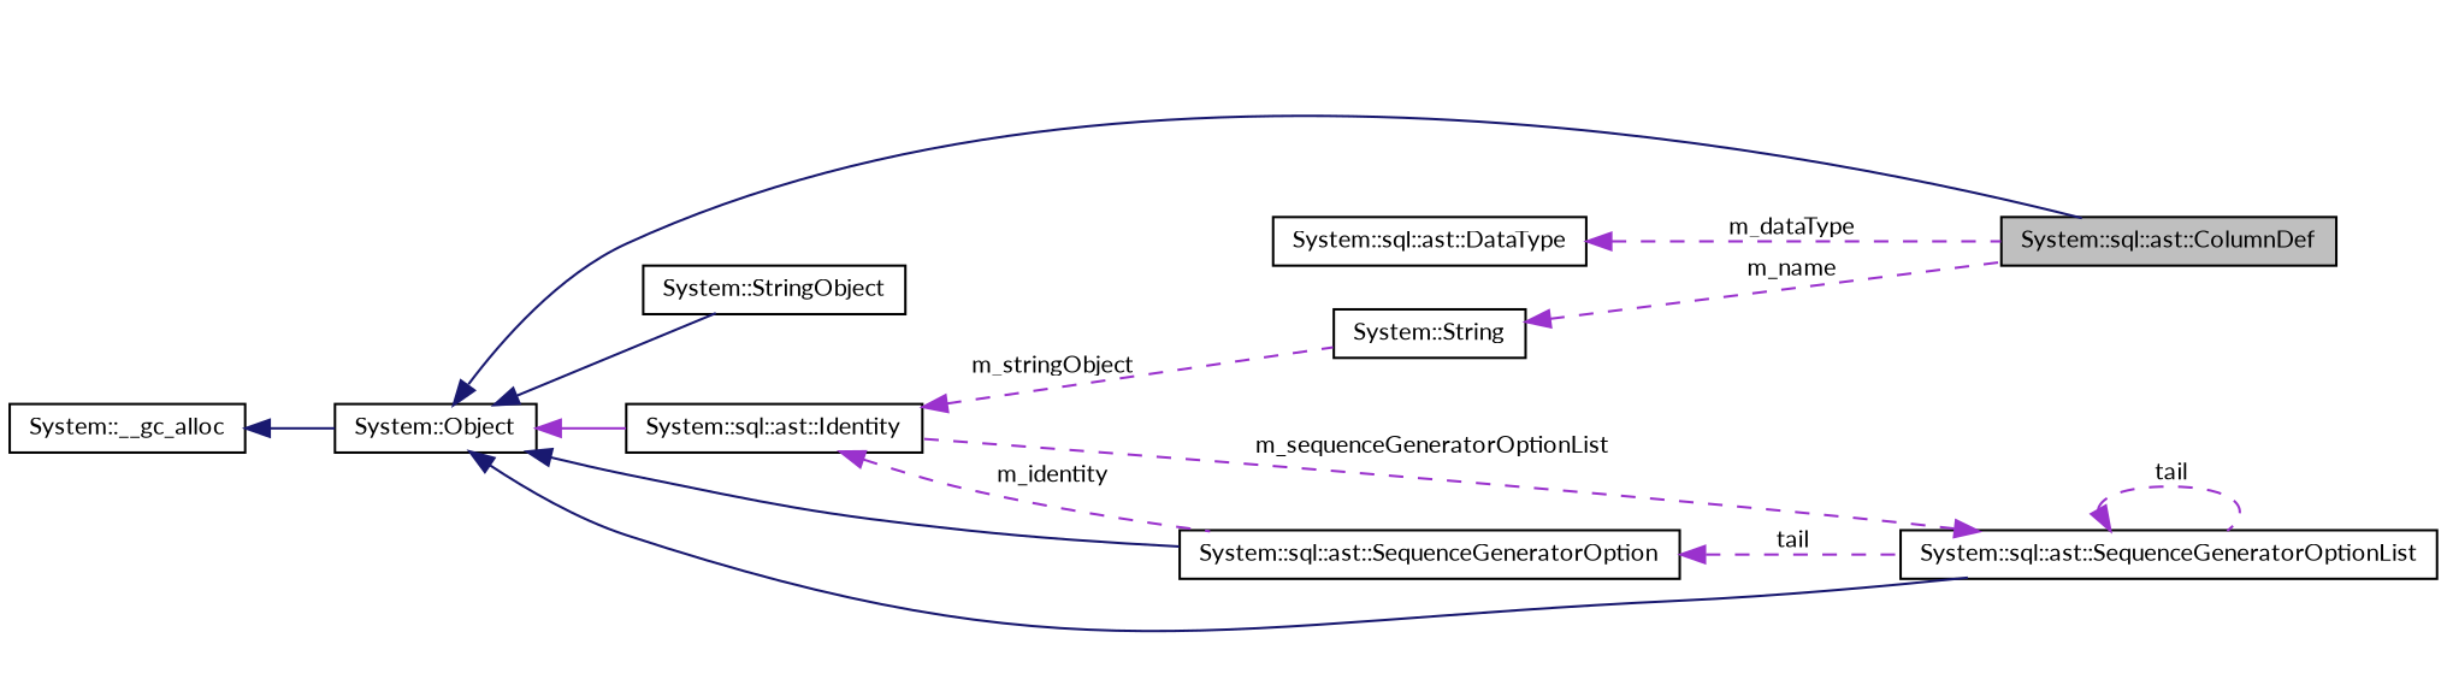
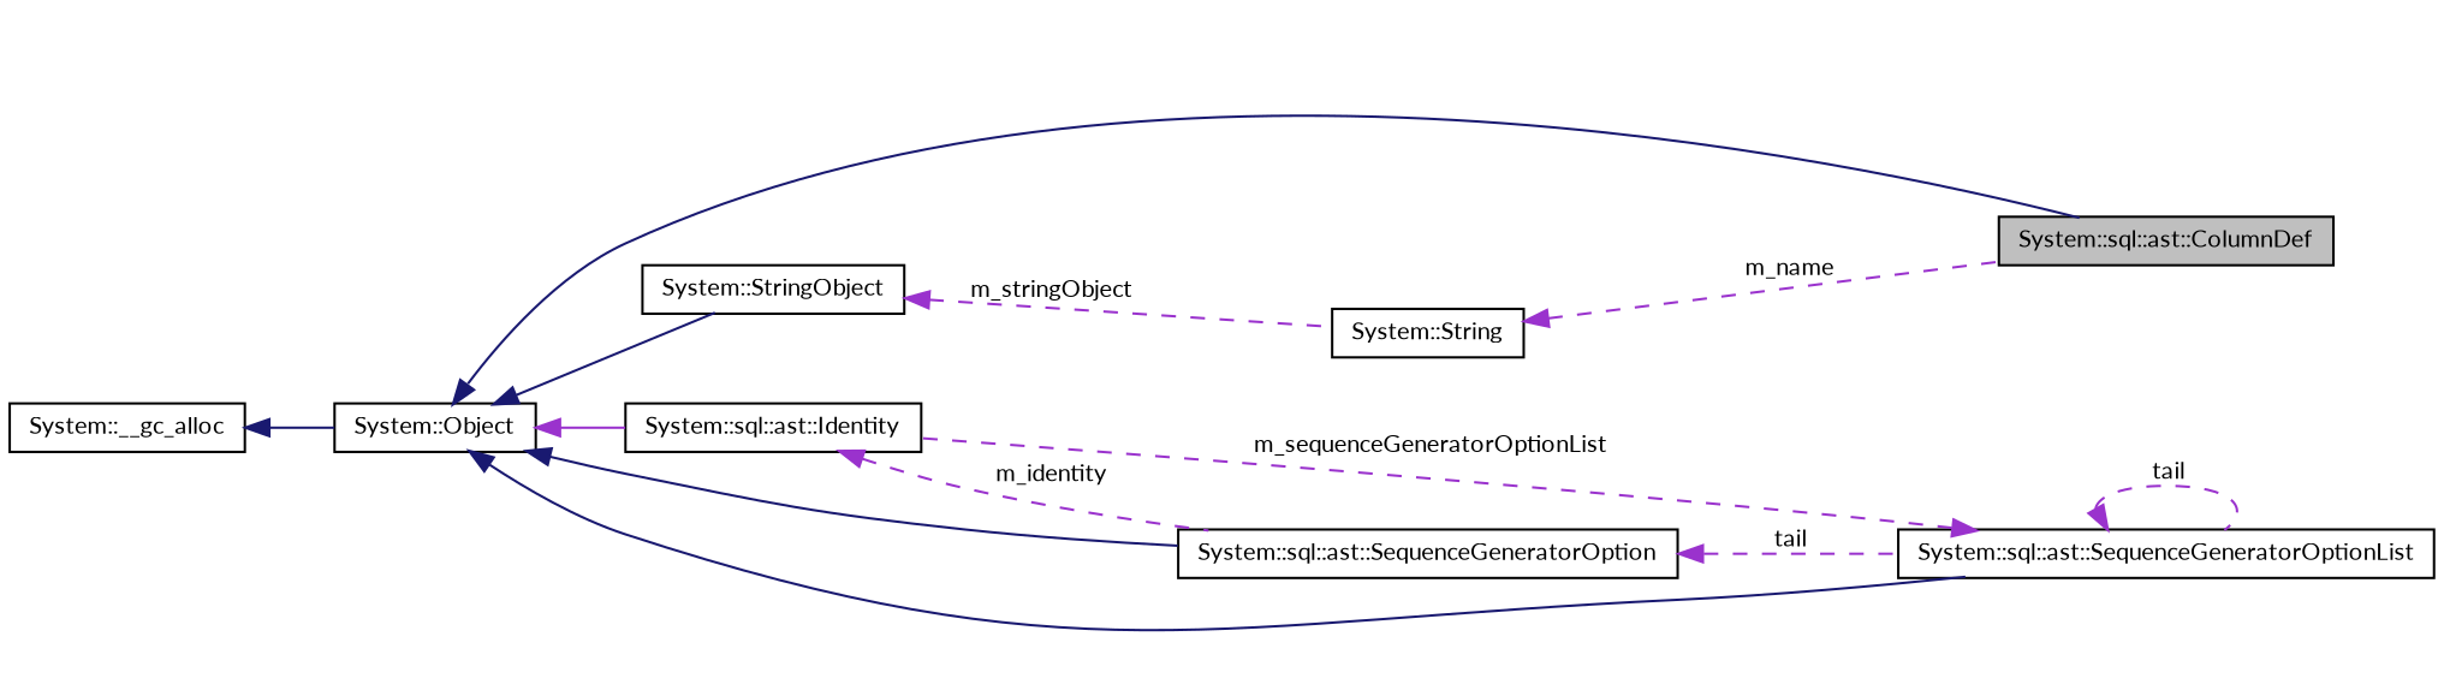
  digraph {
    fontname=Lato
    rankdir=LR
    node [color=black fillcolor=white fontname=Lato fontsize=10 shape=record style=filled]
    edge [color=darkorchid3 dir=back fontname=Lato fontsize=10 labelfontname=Helvetica labelfontsize=10 style=dashed]
    n1 [fillcolor=grey75 fontcolor=black height=0.2 label="System::sql::ast::ColumnDef" width=0.4]
    n2 [height=0.2 label="System::Object" width=0.4]
    n3 [height=0.2 label="System::sql::ast::Identity" width=0.4]
    n4 [height=0.2 label="System::sql::ast::SequenceGeneratorOption" width=0.4]
    n5 [height=0.2 label="System::StringObject" width=0.4]
    n6 [height=0.2 label="System::sql::ast::SequenceGeneratorOptionList" width=0.4]
-   n7 [height=0.2 label="System::sql::ast::DataType" width=0.4]
    n8 [height=0.2 label="System::String" width=0.4]
    n9 [height=0.2 label="System::__gc_alloc" width=0.4]
    n2 -> n1 [color=midnightblue style=solid]
    n2 -> n3 [style=solid]
    n2 -> n4 [color=midnightblue style=solid]
    n2 -> n5 [color=midnightblue style=solid]
    n2 -> n6 [color=midnightblue style=solid]
    n3 -> n4 [label=" m_identity"]
    n4 -> n6 [label=" tail"]
-   n3 -> n8 [label=" m_stringObject"]
+   n5 -> n8 [label=" m_stringObject"]
    n6 -> n3 [label=" m_sequenceGeneratorOptionList"]
    n6 -> n6 [label=" tail"]
-   n7 -> n1 [label=" m_dataType"]
    n8 -> n1 [label=" m_name"]
    n9 -> n2 [color=midnightblue style=solid]
  }
